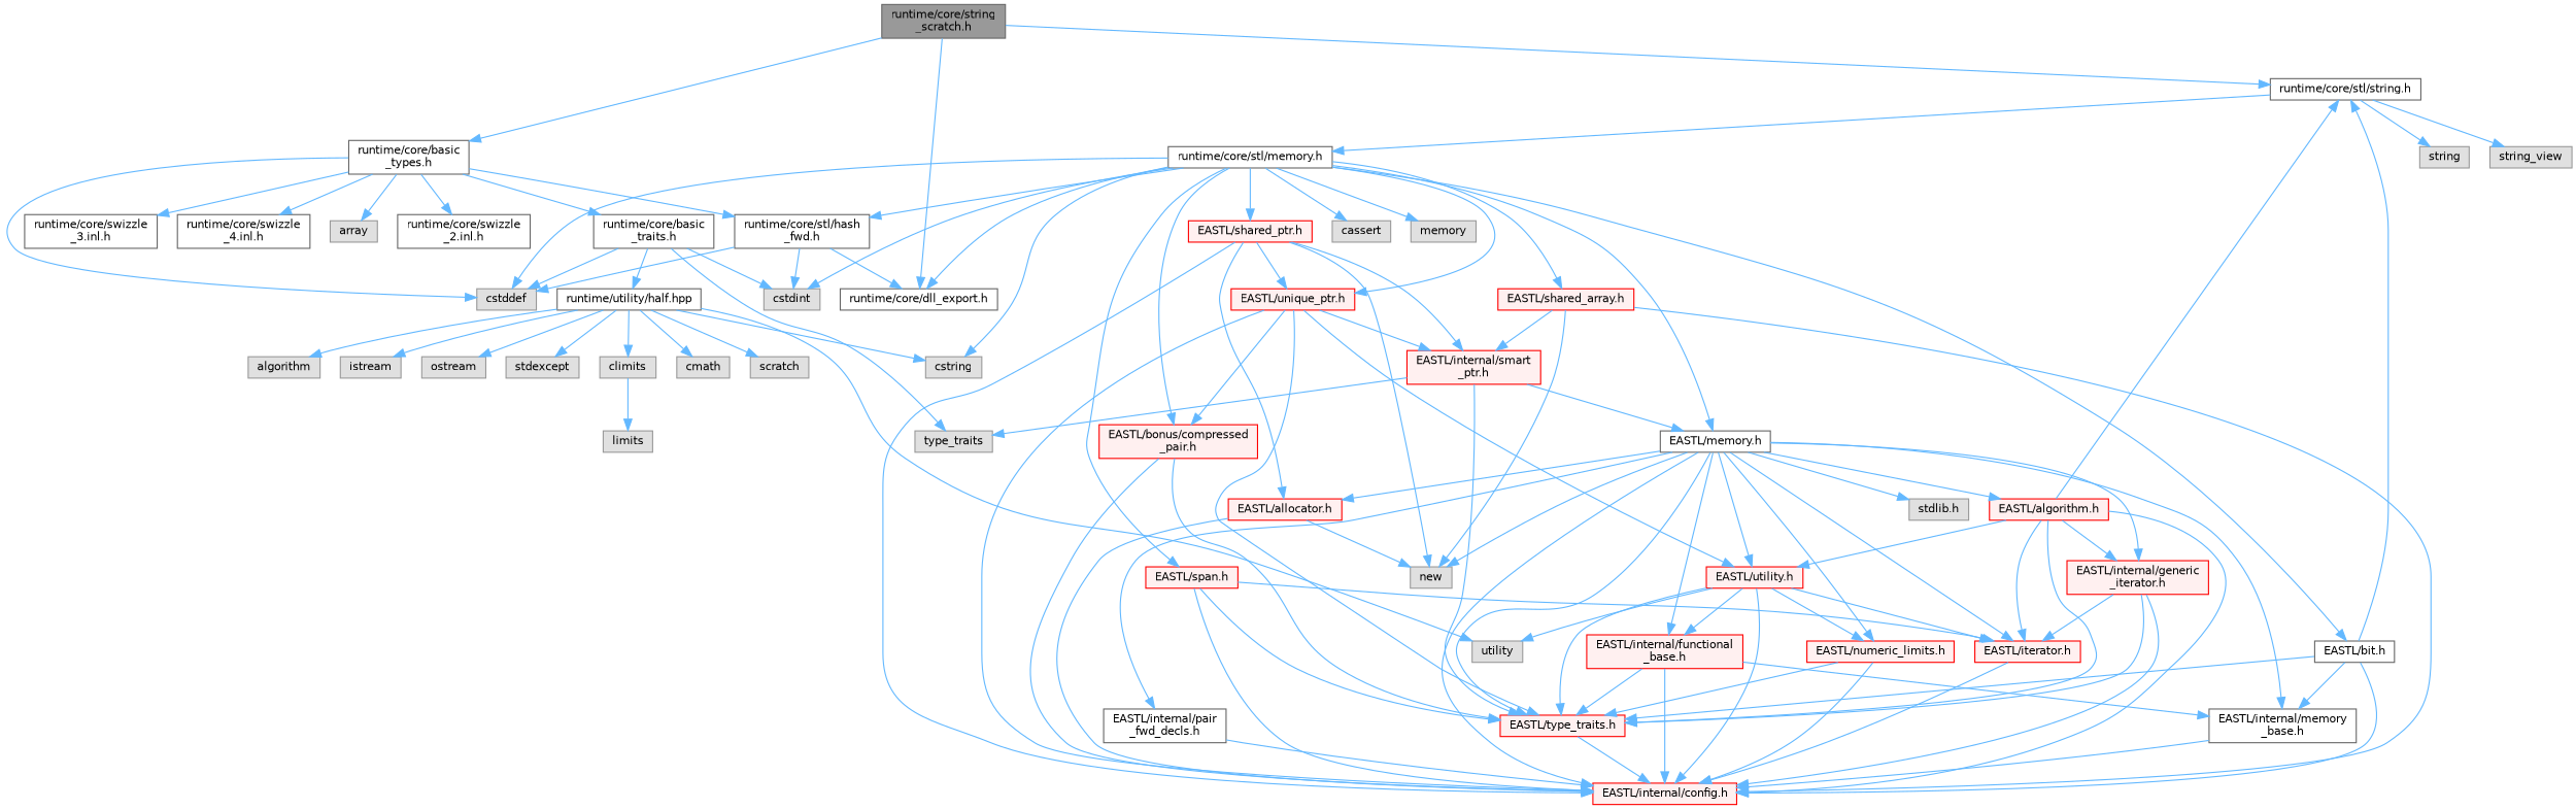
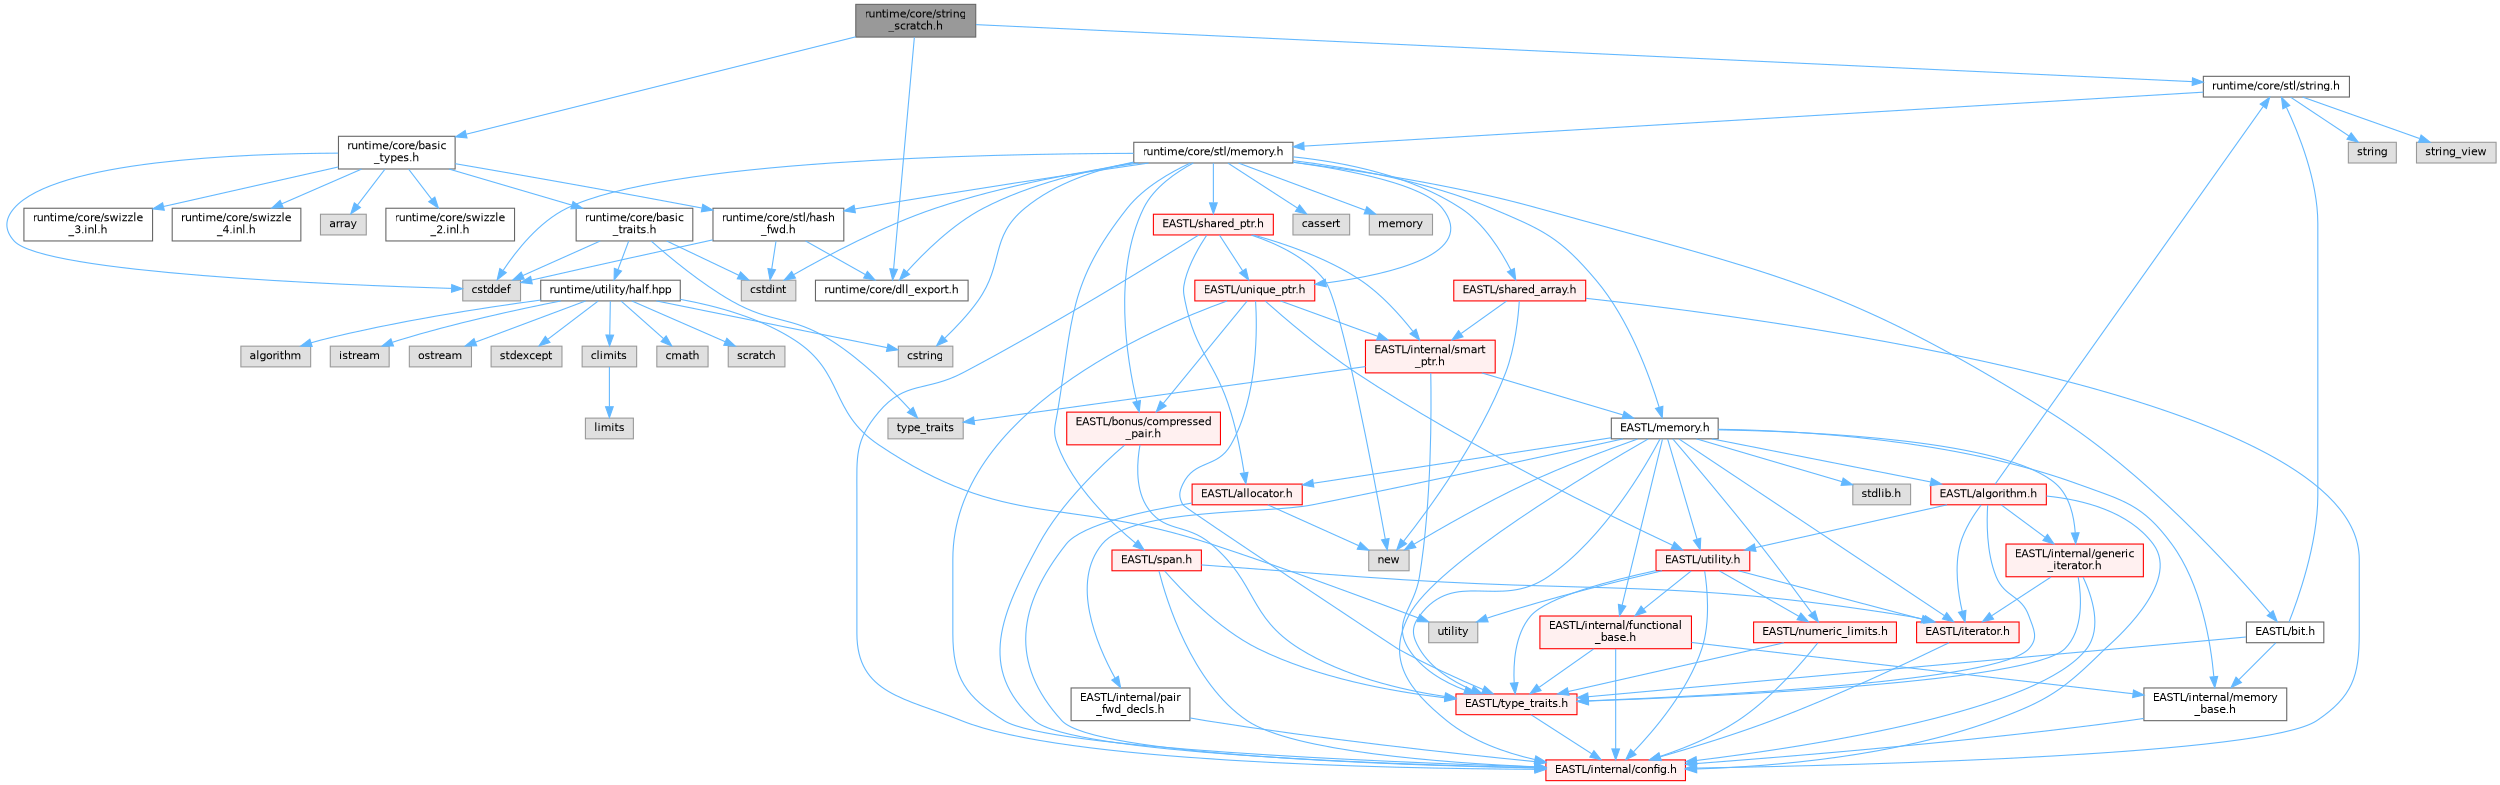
  digraph {
    node [color=grey60 fillcolor="#E0E0E0" fontname=Helvetica fontsize=10 shape=box style=filled]
    edge [color=steelblue1 fontname=Helvetica fontsize=10 labelfontname=Helvetica labelfontsize=10 style=solid]
    n1 [color=gray40 fillcolor=grey60 fontcolor=black height=0.2 label="runtime/core/string\l_scratch.h" width=0.4]
    n2 [color=grey40 fillcolor=white height=0.2 label="runtime/core/dll_export.h" width=0.4]
    n3 [color=grey40 fillcolor=white height=0.2 label="runtime/core/basic\l_types.h" width=0.4]
    n4 [color=grey40 fillcolor=white height=0.2 label="runtime/core/stl/string.h" width=0.4]
    n5 [height=0.2 label=cstddef width=0.4]
    n6 [height=0.2 label=array width=0.4]
    n7 [color=grey40 fillcolor=white height=0.2 label="runtime/core/stl/hash\l_fwd.h" width=0.4]
    n8 [color=grey40 fillcolor=white height=0.2 label="runtime/core/basic\l_traits.h" width=0.4]
    n9 [color=grey40 fillcolor=white height=0.2 label="runtime/core/swizzle\l_2.inl.h" width=0.4]
    n10 [color=grey40 fillcolor=white height=0.2 label="runtime/core/swizzle\l_3.inl.h" width=0.4]
    n11 [color=grey40 fillcolor=white height=0.2 label="runtime/core/swizzle\l_4.inl.h" width=0.4]
    n12 [height=0.2 label=string width=0.4]
    n13 [height=0.2 label=string_view width=0.4]
    n14 [color=grey40 fillcolor=white height=0.2 label="runtime/core/stl/memory.h" width=0.4]
    n15 [height=0.2 label=cstdint width=0.4]
    n16 [height=0.2 label=type_traits width=0.4]
    n17 [color=grey40 fillcolor=white height=0.2 label="runtime/utility/half.hpp" width=0.4]
    n18 [height=0.2 label=utility width=0.4]
    n19 [height=0.2 label=algorithm width=0.4]
    n20 [height=0.2 label=istream width=0.4]
    n21 [height=0.2 label=ostream width=0.4]
    n22 [height=0.2 label=stdexcept width=0.4]
    n23 [height=0.2 label=climits width=0.4]
    n24 [height=0.2 label=cmath width=0.4]
    n25 [height=0.2 label=cstring width=0.4]
    n26 [height=0.2 label=scratch width=0.4]
    n27 [height=0.2 label=limits width=0.4]
    n28 [height=0.2 label=cassert width=0.4]
    n29 [height=0.2 label=memory width=0.4]
    n30 [color=grey40 fillcolor=white height=0.2 label="EASTL/bit.h" width=0.4]
    n31 [color=grey40 fillcolor=white height=0.2 label="EASTL/memory.h" width=0.4]
    n32 [color=red fillcolor="#FFF0F0" height=0.2 label="EASTL/shared_array.h" width=0.4]
    n33 [color=red fillcolor="#FFF0F0" height=0.2 label="EASTL/unique_ptr.h" width=0.4]
    n34 [color=red fillcolor="#FFF0F0" height=0.2 label="EASTL/bonus/compressed\l_pair.h" width=0.4]
    n35 [color=red fillcolor="#FFF0F0" height=0.2 label="EASTL/shared_ptr.h" width=0.4]
    n36 [color=red fillcolor="#FFF0F0" height=0.2 label="EASTL/span.h" width=0.4]
    n37 [color=red fillcolor="#FFF0F0" height=0.2 label="EASTL/internal/config.h" width=0.4]
    n38 [color=grey40 fillcolor=white height=0.2 label="EASTL/internal/memory\l_base.h" width=0.4]
    n39 [color=red fillcolor="#FFF0F0" height=0.2 label="EASTL/type_traits.h" width=0.4]
    n40 [color=red fillcolor="#FFF0F0" height=0.2 label="EASTL/internal/generic\l_iterator.h" width=0.4]
    n41 [color=red fillcolor="#FFF0F0" height=0.2 label="EASTL/iterator.h" width=0.4]
    n42 [color=grey40 fillcolor=white height=0.2 label="EASTL/internal/pair\l_fwd_decls.h" width=0.4]
    n43 [color=red fillcolor="#FFF0F0" height=0.2 label="EASTL/internal/functional\l_base.h" width=0.4]
    n44 [color=red fillcolor="#FFF0F0" height=0.2 label="EASTL/algorithm.h" width=0.4]
    n45 [color=red fillcolor="#FFF0F0" height=0.2 label="EASTL/utility.h" width=0.4]
    n46 [color=red fillcolor="#FFF0F0" height=0.2 label="EASTL/numeric_limits.h" width=0.4]
    n47 [color=red fillcolor="#FFF0F0" height=0.2 label="EASTL/allocator.h" width=0.4]
    n48 [height=0.2 label=new width=0.4]
    n49 [height=0.2 label="stdlib.h" width=0.4]
    n50 [color=red fillcolor="#FFF0F0" height=0.2 label="EASTL/internal/smart\l_ptr.h" width=0.4]
    n1 -> n2
    n1 -> n3
    n1 -> n4
    n3 -> n5
    n3 -> n6
    n3 -> n7
    n3 -> n8
    n3 -> n9
    n3 -> n10
    n3 -> n11
    n4 -> n12
    n4 -> n13
    n4 -> n14
    n7 -> n2
    n7 -> n5
    n7 -> n15
    n8 -> n5
    n8 -> n15
    n8 -> n16
    n8 -> n17
    n14 -> n2
    n14 -> n5
    n14 -> n7
    n14 -> n15
    n14 -> n25
    n14 -> n28
    n14 -> n29
    n14 -> n30
    n14 -> n31
    n14 -> n32
    n14 -> n33
    n14 -> n34
    n14 -> n35
    n14 -> n36
    n17 -> n18
    n17 -> n19
    n17 -> n20
    n17 -> n21
    n17 -> n22
    n17 -> n23
    n17 -> n24
    n17 -> n25
    n17 -> n26
    n23 -> n27
    n30 -> n4
-   n30 -> n37
    n30 -> n38
    n30 -> n39
    n31 -> n37
    n31 -> n38
    n31 -> n39
    n31 -> n40
    n31 -> n41
    n31 -> n42
    n31 -> n43
    n31 -> n44
    n31 -> n45
    n31 -> n46
    n31 -> n47
    n31 -> n48
    n31 -> n49
    n32 -> n37
    n32 -> n48
    n32 -> n50
    n33 -> n34
    n33 -> n37
    n33 -> n39
    n33 -> n45
    n33 -> n50
    n34 -> n37
    n34 -> n39
    n35 -> n33
    n35 -> n37
    n35 -> n47
    n35 -> n48
    n35 -> n50
    n36 -> n37
    n36 -> n39
    n36 -> n41
    n38 -> n37
    n39 -> n37
    n40 -> n37
    n40 -> n39
    n40 -> n41
    n41 -> n37
    n42 -> n37
    n43 -> n37
    n43 -> n38
    n43 -> n39
    n44 -> n4
    n44 -> n37
    n44 -> n39
    n44 -> n40
    n44 -> n41
    n44 -> n45
    n45 -> n18
    n45 -> n37
    n45 -> n39
    n45 -> n41
    n45 -> n43
    n45 -> n46
    n46 -> n37
    n46 -> n39
    n47 -> n37
    n47 -> n48
    n50 -> n16
    n50 -> n31
    n50 -> n39
  }
